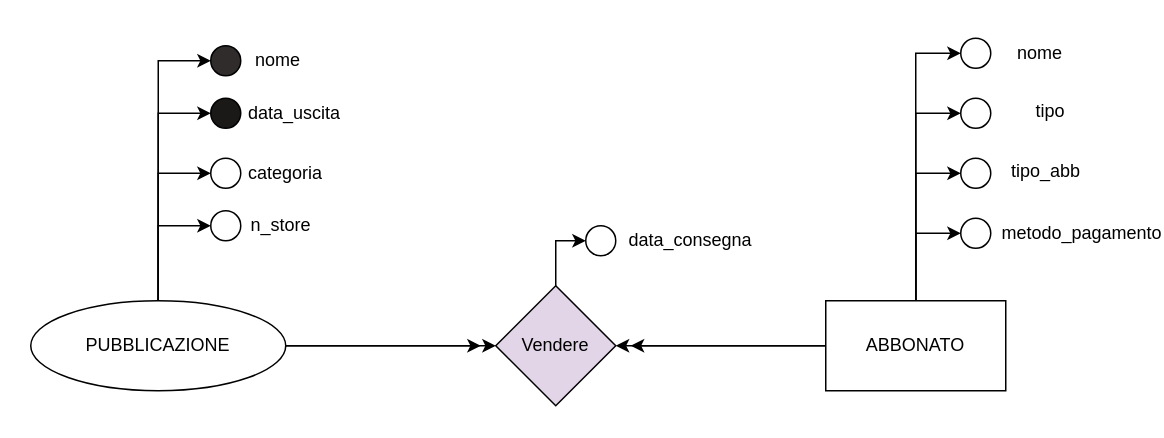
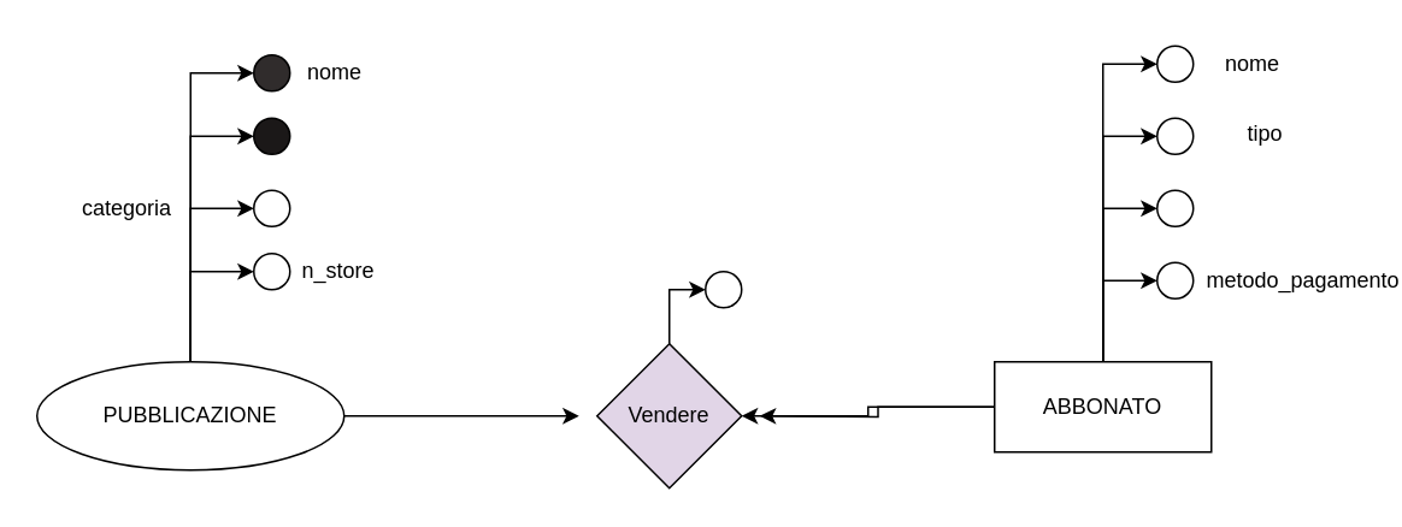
  <mxCell id="0" />
  <mxCell id="1" parent="0" />
- <mxCell id="2" style="edgeStyle=orthogonalEdgeStyle;rounded=0;orthogonalLoop=1;jettySize=auto;html=1;entryX=0;entryY=0.5;entryDx=0;entryDy=0;" edge="1" parent="1" source="8" target="10"><mxGeometry relative="1" as="geometry" /></mxCell>
  <mxCell id="3" style="edgeStyle=orthogonalEdgeStyle;rounded=0;orthogonalLoop=1;jettySize=auto;html=1;" edge="1" parent="1" source="8"><mxGeometry relative="1" as="geometry"><mxPoint x="320" y="230" as="targetPoint" /></mxGeometry></mxCell>
  <mxCell id="4" style="edgeStyle=orthogonalEdgeStyle;rounded=0;orthogonalLoop=1;jettySize=auto;html=1;entryX=0;entryY=0.5;entryDx=0;entryDy=0;" edge="1" parent="1" source="8" target="18"><mxGeometry relative="1" as="geometry" /></mxCell>
  <mxCell id="5" style="edgeStyle=orthogonalEdgeStyle;rounded=0;orthogonalLoop=1;jettySize=auto;html=1;entryX=0;entryY=0.5;entryDx=0;entryDy=0;" edge="1" parent="1" source="8" target="23"><mxGeometry relative="1" as="geometry" /></mxCell>
  <mxCell id="6" style="edgeStyle=orthogonalEdgeStyle;rounded=0;orthogonalLoop=1;jettySize=auto;html=1;entryX=0;entryY=0.5;entryDx=0;entryDy=0;" edge="1" parent="1" source="8" target="24"><mxGeometry relative="1" as="geometry" /></mxCell>
  <mxCell id="7" style="edgeStyle=orthogonalEdgeStyle;rounded=0;orthogonalLoop=1;jettySize=auto;html=1;entryX=0;entryY=0.5;entryDx=0;entryDy=0;" edge="1" parent="1" source="8" target="25"><mxGeometry relative="1" as="geometry" /></mxCell>
  <mxCell id="8" value="PUBBLICAZIONE" style="ellipse;whiteSpace=wrap;html=1;" vertex="1" parent="1"><mxGeometry x="20" y="200" width="170" height="60" as="geometry" /></mxCell>
  <mxCell id="9" style="edgeStyle=orthogonalEdgeStyle;rounded=0;orthogonalLoop=1;jettySize=auto;html=1;entryX=0;entryY=0.5;entryDx=0;entryDy=0;" edge="1" parent="1" source="10" target="34"><mxGeometry relative="1" as="geometry" /></mxCell>
  <mxCell id="10" value="Vendere" style="rhombus;whiteSpace=wrap;html=1;fillColor=#e1d5e7;" vertex="1" parent="1"><mxGeometry x="330" y="190" width="80" height="80" as="geometry" /></mxCell>
  <mxCell id="11" style="edgeStyle=orthogonalEdgeStyle;rounded=0;orthogonalLoop=1;jettySize=auto;html=1;entryX=1;entryY=0.5;entryDx=0;entryDy=0;" edge="1" parent="1" source="17" target="10"><mxGeometry relative="1" as="geometry" /></mxCell>
  <mxCell id="12" style="edgeStyle=orthogonalEdgeStyle;rounded=0;orthogonalLoop=1;jettySize=auto;html=1;" edge="1" parent="1" source="17"><mxGeometry relative="1" as="geometry"><mxPoint x="420" y="230" as="targetPoint" /></mxGeometry></mxCell>
  <mxCell id="13" style="edgeStyle=orthogonalEdgeStyle;rounded=0;orthogonalLoop=1;jettySize=auto;html=1;entryX=0;entryY=0.5;entryDx=0;entryDy=0;" edge="1" parent="1" source="17" target="30"><mxGeometry relative="1" as="geometry" /></mxCell>
  <mxCell id="14" style="edgeStyle=orthogonalEdgeStyle;rounded=0;orthogonalLoop=1;jettySize=auto;html=1;entryX=0;entryY=0.5;entryDx=0;entryDy=0;" edge="1" parent="1" source="17" target="32"><mxGeometry relative="1" as="geometry" /></mxCell>
  <mxCell id="15" style="edgeStyle=orthogonalEdgeStyle;rounded=0;orthogonalLoop=1;jettySize=auto;html=1;entryX=0;entryY=0.5;entryDx=0;entryDy=0;" edge="1" parent="1" source="17" target="31"><mxGeometry relative="1" as="geometry" /></mxCell>
  <mxCell id="16" style="edgeStyle=orthogonalEdgeStyle;rounded=0;orthogonalLoop=1;jettySize=auto;html=1;entryX=0;entryY=0.5;entryDx=0;entryDy=0;" edge="1" parent="1" source="17" target="33"><mxGeometry relative="1" as="geometry" /></mxCell>
- <mxCell id="17" value="ABBONATO" style="rounded=0;whiteSpace=wrap;html=1;" vertex="1" parent="1"><mxGeometry x="550" y="200" width="120" height="60" as="geometry" /></mxCell>
+ <mxCell id="17" value="ABBONATO" style="rounded=0;whiteSpace=wrap;html=1;" vertex="1" parent="1"><mxGeometry x="550" y="200" width="120" height="50" as="geometry" /></mxCell>
  <mxCell id="18" value="" style="ellipse;whiteSpace=wrap;html=1;aspect=fixed;fillColor=#302c2c;" vertex="1" parent="1"><mxGeometry x="140" y="30" width="20" height="20" as="geometry" /></mxCell>
  <mxCell id="19" value="nome" style="text;html=1;align=center;verticalAlign=middle;whiteSpace=wrap;rounded=0;" vertex="1" parent="1"><mxGeometry x="155" y="25" width="60" height="30" as="geometry" /></mxCell>
- <mxCell id="20" value="data_uscita" style="text;html=1;align=center;verticalAlign=middle;whiteSpace=wrap;rounded=0;" vertex="1" parent="1"><mxGeometry x="166" y="60" width="60" height="30" as="geometry" /></mxCell>
- <mxCell id="21" value="categoria" style="text;html=1;align=center;verticalAlign=middle;whiteSpace=wrap;rounded=0;" vertex="1" parent="1"><mxGeometry x="160" y="100" width="60" height="30" as="geometry" /></mxCell>
+ <mxCell id="21" value="categoria" style="text;html=1;align=center;verticalAlign=middle;whiteSpace=wrap;rounded=0;" vertex="1" parent="1"><mxGeometry x="40" y="100" width="60" height="30" as="geometry" /></mxCell>
  <mxCell id="22" value="n_store" style="text;html=1;align=center;verticalAlign=middle;whiteSpace=wrap;rounded=0;" vertex="1" parent="1"><mxGeometry x="157" y="135" width="60" height="30" as="geometry" /></mxCell>
  <mxCell id="23" value="" style="ellipse;whiteSpace=wrap;html=1;aspect=fixed;fillColor=#1b1818;" vertex="1" parent="1"><mxGeometry x="140" y="65" width="20" height="20" as="geometry" /></mxCell>
  <mxCell id="24" value="" style="ellipse;whiteSpace=wrap;html=1;aspect=fixed;" vertex="1" parent="1"><mxGeometry x="140" y="105" width="20" height="20" as="geometry" /></mxCell>
  <mxCell id="25" value="" style="ellipse;whiteSpace=wrap;html=1;aspect=fixed;" vertex="1" parent="1"><mxGeometry x="140" y="140" width="20" height="20" as="geometry" /></mxCell>
  <mxCell id="26" value="tipo" style="text;html=1;align=center;verticalAlign=middle;whiteSpace=wrap;rounded=0;" vertex="1" parent="1"><mxGeometry x="670" y="59" width="60" height="30" as="geometry" /></mxCell>
  <mxCell id="27" value="nome" style="text;html=1;align=center;verticalAlign=middle;whiteSpace=wrap;rounded=0;" vertex="1" parent="1"><mxGeometry x="663" y="20" width="60" height="30" as="geometry" /></mxCell>
- <mxCell id="28" value="tipo_abb" style="text;html=1;align=center;verticalAlign=middle;whiteSpace=wrap;rounded=0;" vertex="1" parent="1"><mxGeometry x="667" y="99" width="60" height="30" as="geometry" /></mxCell>
  <mxCell id="29" value="metodo_pagamento" style="text;html=1;align=center;verticalAlign=middle;whiteSpace=wrap;rounded=0;" vertex="1" parent="1"><mxGeometry x="691" y="140" width="60" height="30" as="geometry" /></mxCell>
  <mxCell id="30" value="" style="ellipse;whiteSpace=wrap;html=1;aspect=fixed;" vertex="1" parent="1"><mxGeometry x="640" y="25" width="20" height="20" as="geometry" /></mxCell>
  <mxCell id="31" value="" style="ellipse;whiteSpace=wrap;html=1;aspect=fixed;" vertex="1" parent="1"><mxGeometry x="640" y="105" width="20" height="20" as="geometry" /></mxCell>
  <mxCell id="32" value="" style="ellipse;whiteSpace=wrap;html=1;aspect=fixed;" vertex="1" parent="1"><mxGeometry x="640" y="65" width="20" height="20" as="geometry" /></mxCell>
  <mxCell id="33" value="" style="ellipse;whiteSpace=wrap;html=1;aspect=fixed;" vertex="1" parent="1"><mxGeometry x="640" y="145" width="20" height="20" as="geometry" /></mxCell>
  <mxCell id="34" value="" style="ellipse;whiteSpace=wrap;html=1;aspect=fixed;" vertex="1" parent="1"><mxGeometry x="390" y="150" width="20" height="20" as="geometry" /></mxCell>
- <mxCell id="35" value="data_consegna" style="text;html=1;align=center;verticalAlign=middle;whiteSpace=wrap;rounded=0;" vertex="1" parent="1"><mxGeometry x="430" y="145" width="60" height="30" as="geometry" /></mxCell>
